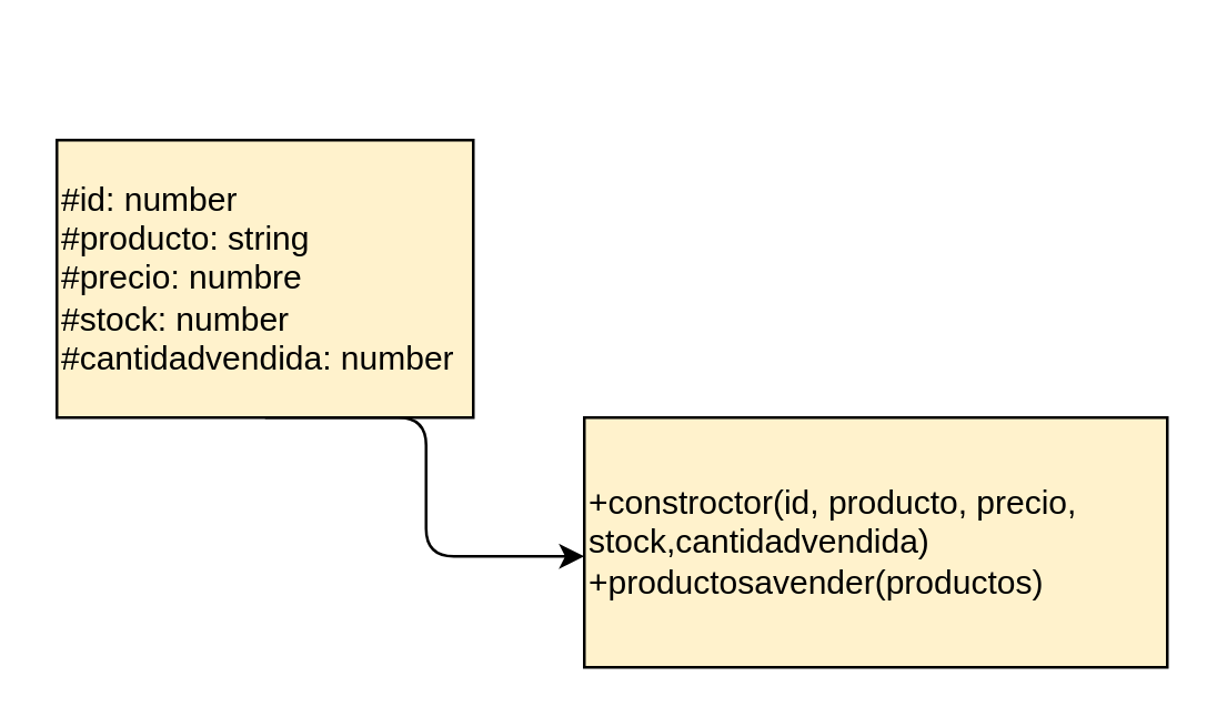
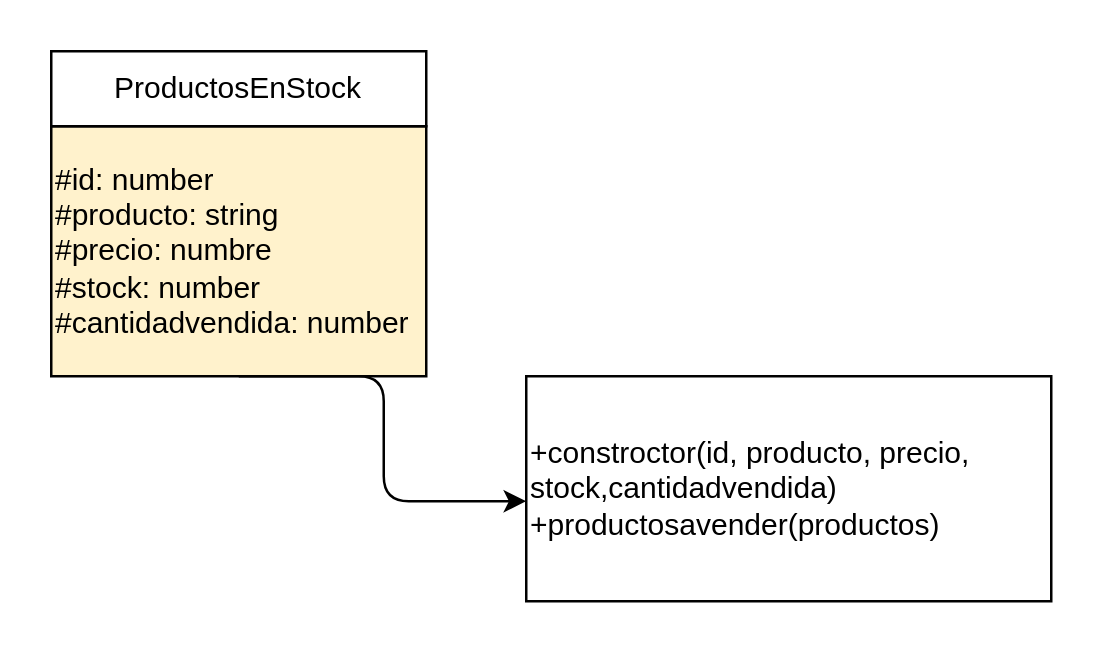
  <mxCell id="0" />
  <mxCell id="1" parent="0" />
  <mxCell id="2" style="edgeStyle=elbowEdgeStyle;html=1;exitX=0.5;exitY=1;exitDx=0;exitDy=0;" edge="1" parent="1" source="3"><mxGeometry relative="1" as="geometry"><mxPoint x="210" y="200" as="targetPoint" /></mxGeometry></mxCell>
  <mxCell id="3" value="#id: number&lt;br&gt;#producto: string&lt;br&gt;#precio: numbre&lt;br&gt;#stock: number&lt;br&gt;#cantidadvendida: number&lt;br&gt;" style="whiteSpace=wrap;html=1;align=left;fillColor=#fff2cc;" vertex="1" parent="1"><mxGeometry x="20" y="50" width="150" height="100" as="geometry" /></mxCell>
- <mxCell id="5" value="+constroctor(id, producto, precio, stock,cantidadvendida)&lt;br&gt;+productosavender(productos)" style="whiteSpace=wrap;html=1;align=left;fillColor=#fff2cc;" vertex="1" parent="1"><mxGeometry x="210" y="150" width="210" height="90" as="geometry" /></mxCell>
+ <mxCell id="4" value="ProductosEnStock" style="whiteSpace=wrap;html=1;" vertex="1" parent="1"><mxGeometry x="20" y="20" width="150" height="30" as="geometry" /></mxCell>
+ <mxCell id="5" value="+constroctor(id, producto, precio, stock,cantidadvendida)&lt;br&gt;+productosavender(productos)" style="whiteSpace=wrap;html=1;align=left;" vertex="1" parent="1"><mxGeometry x="210" y="150" width="210" height="90" as="geometry" /></mxCell>
